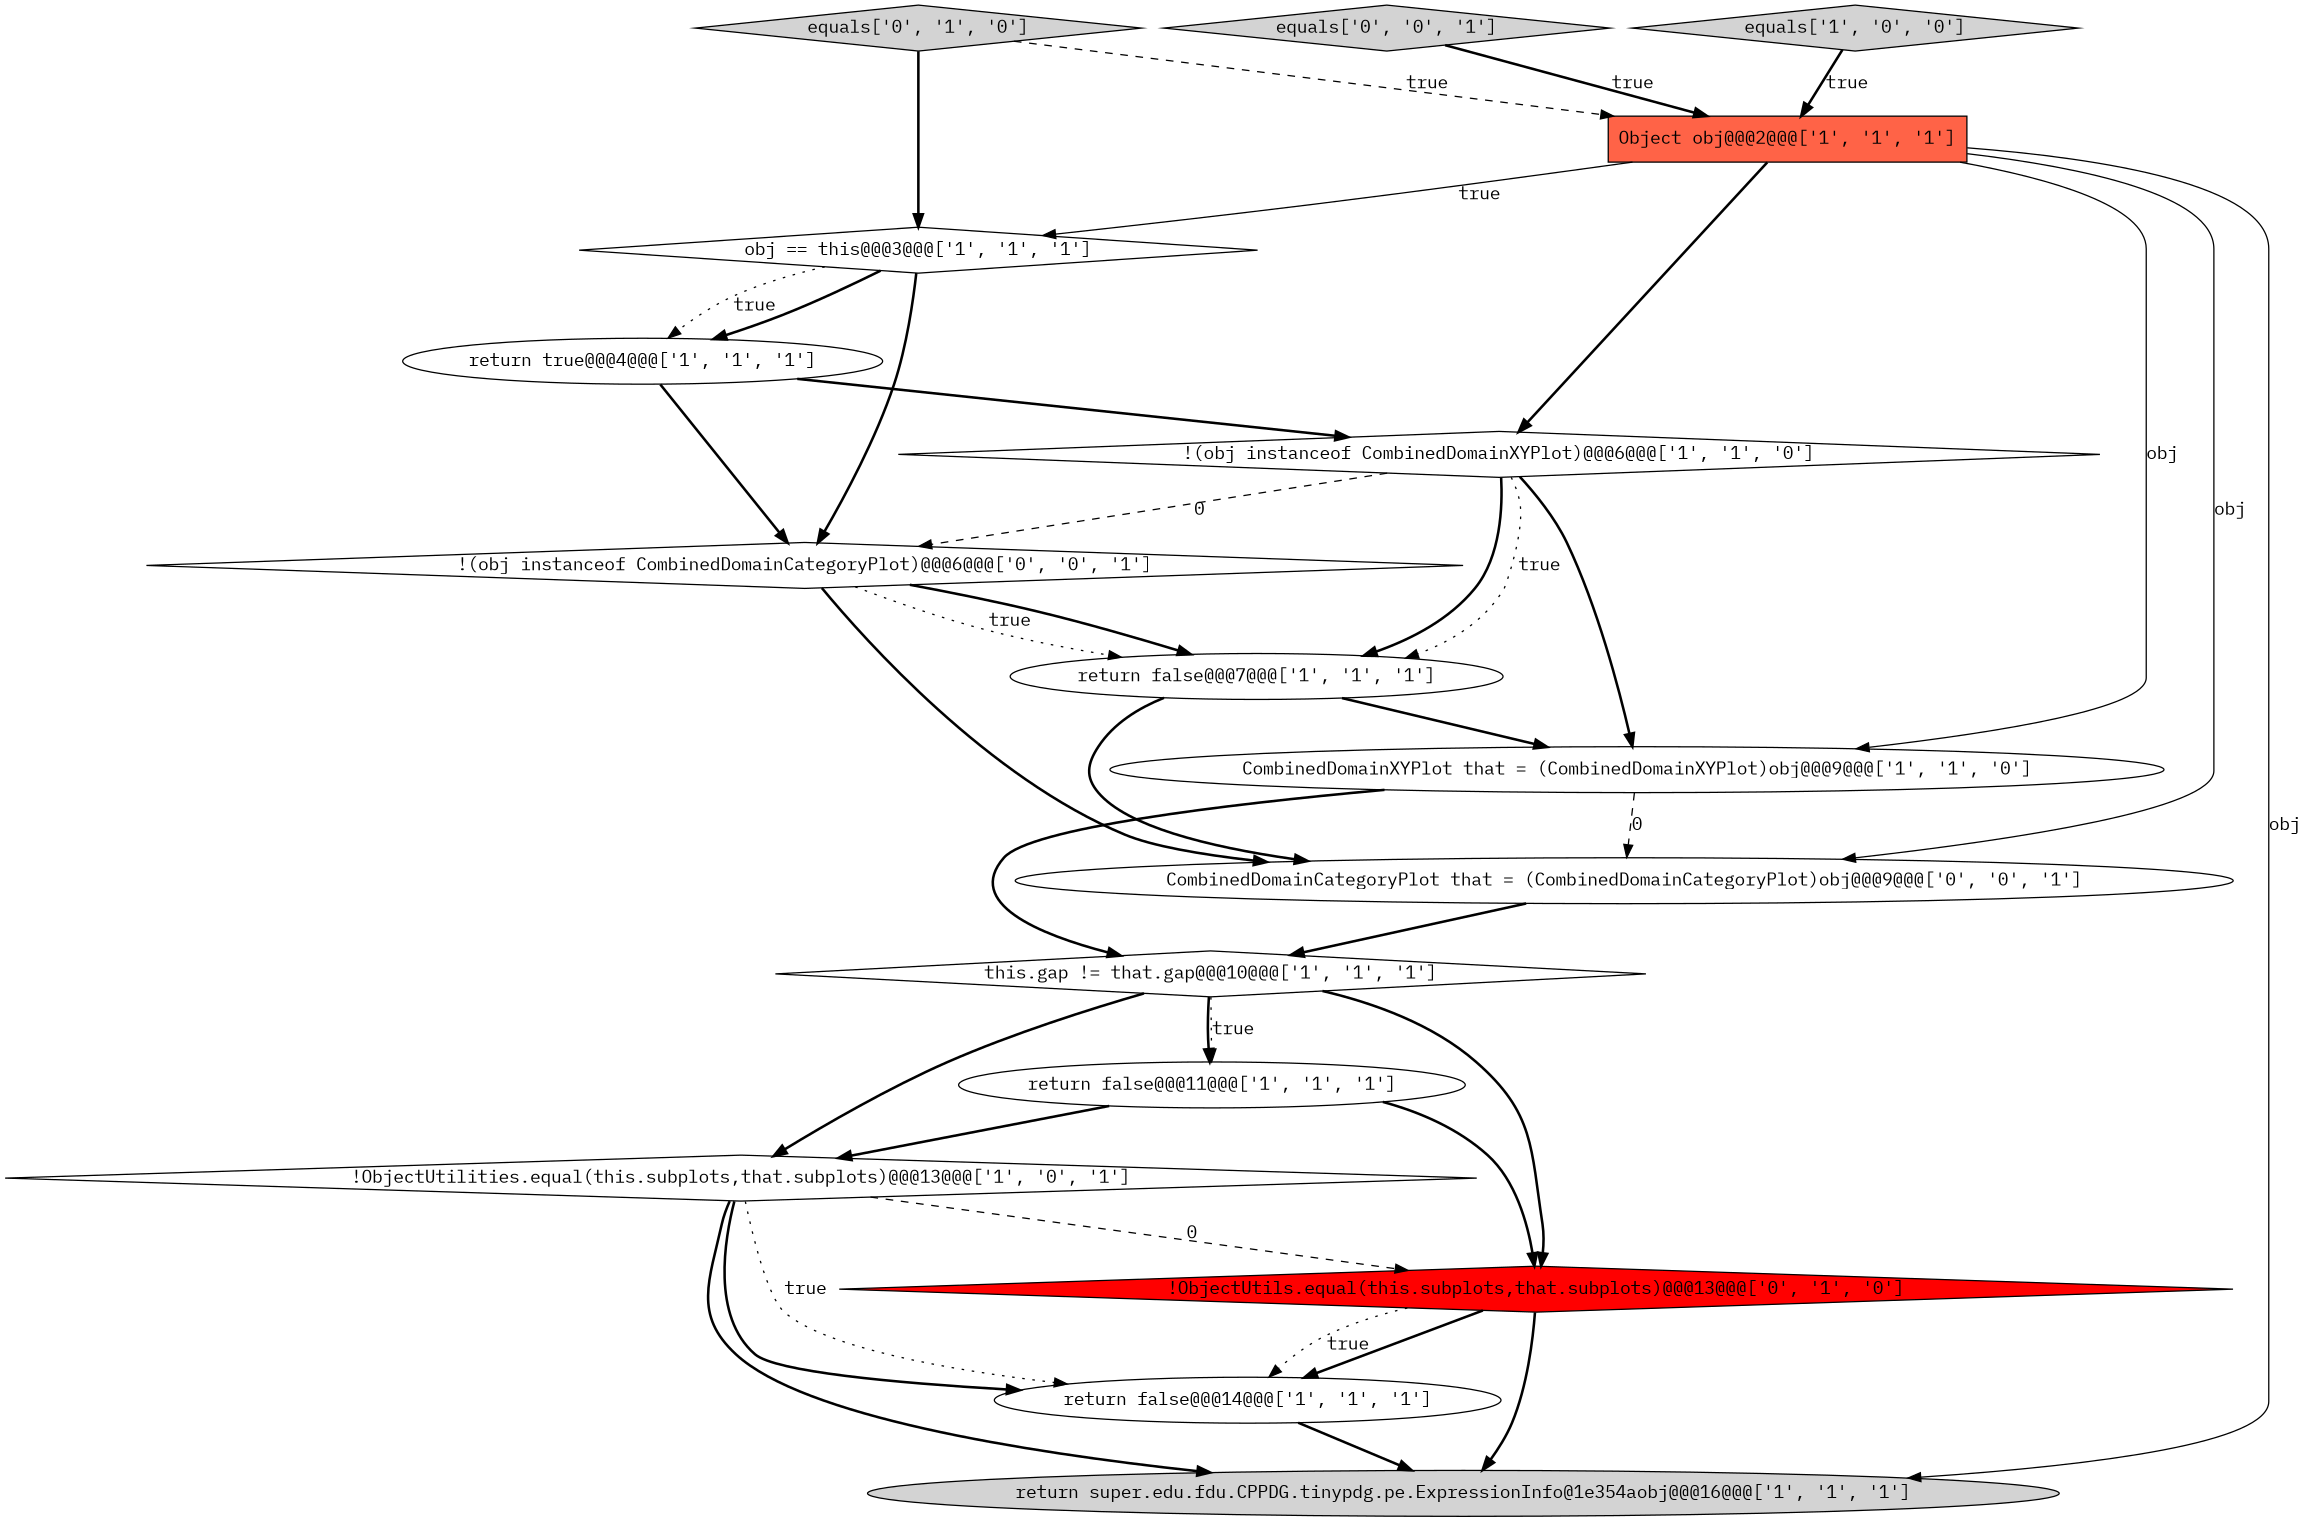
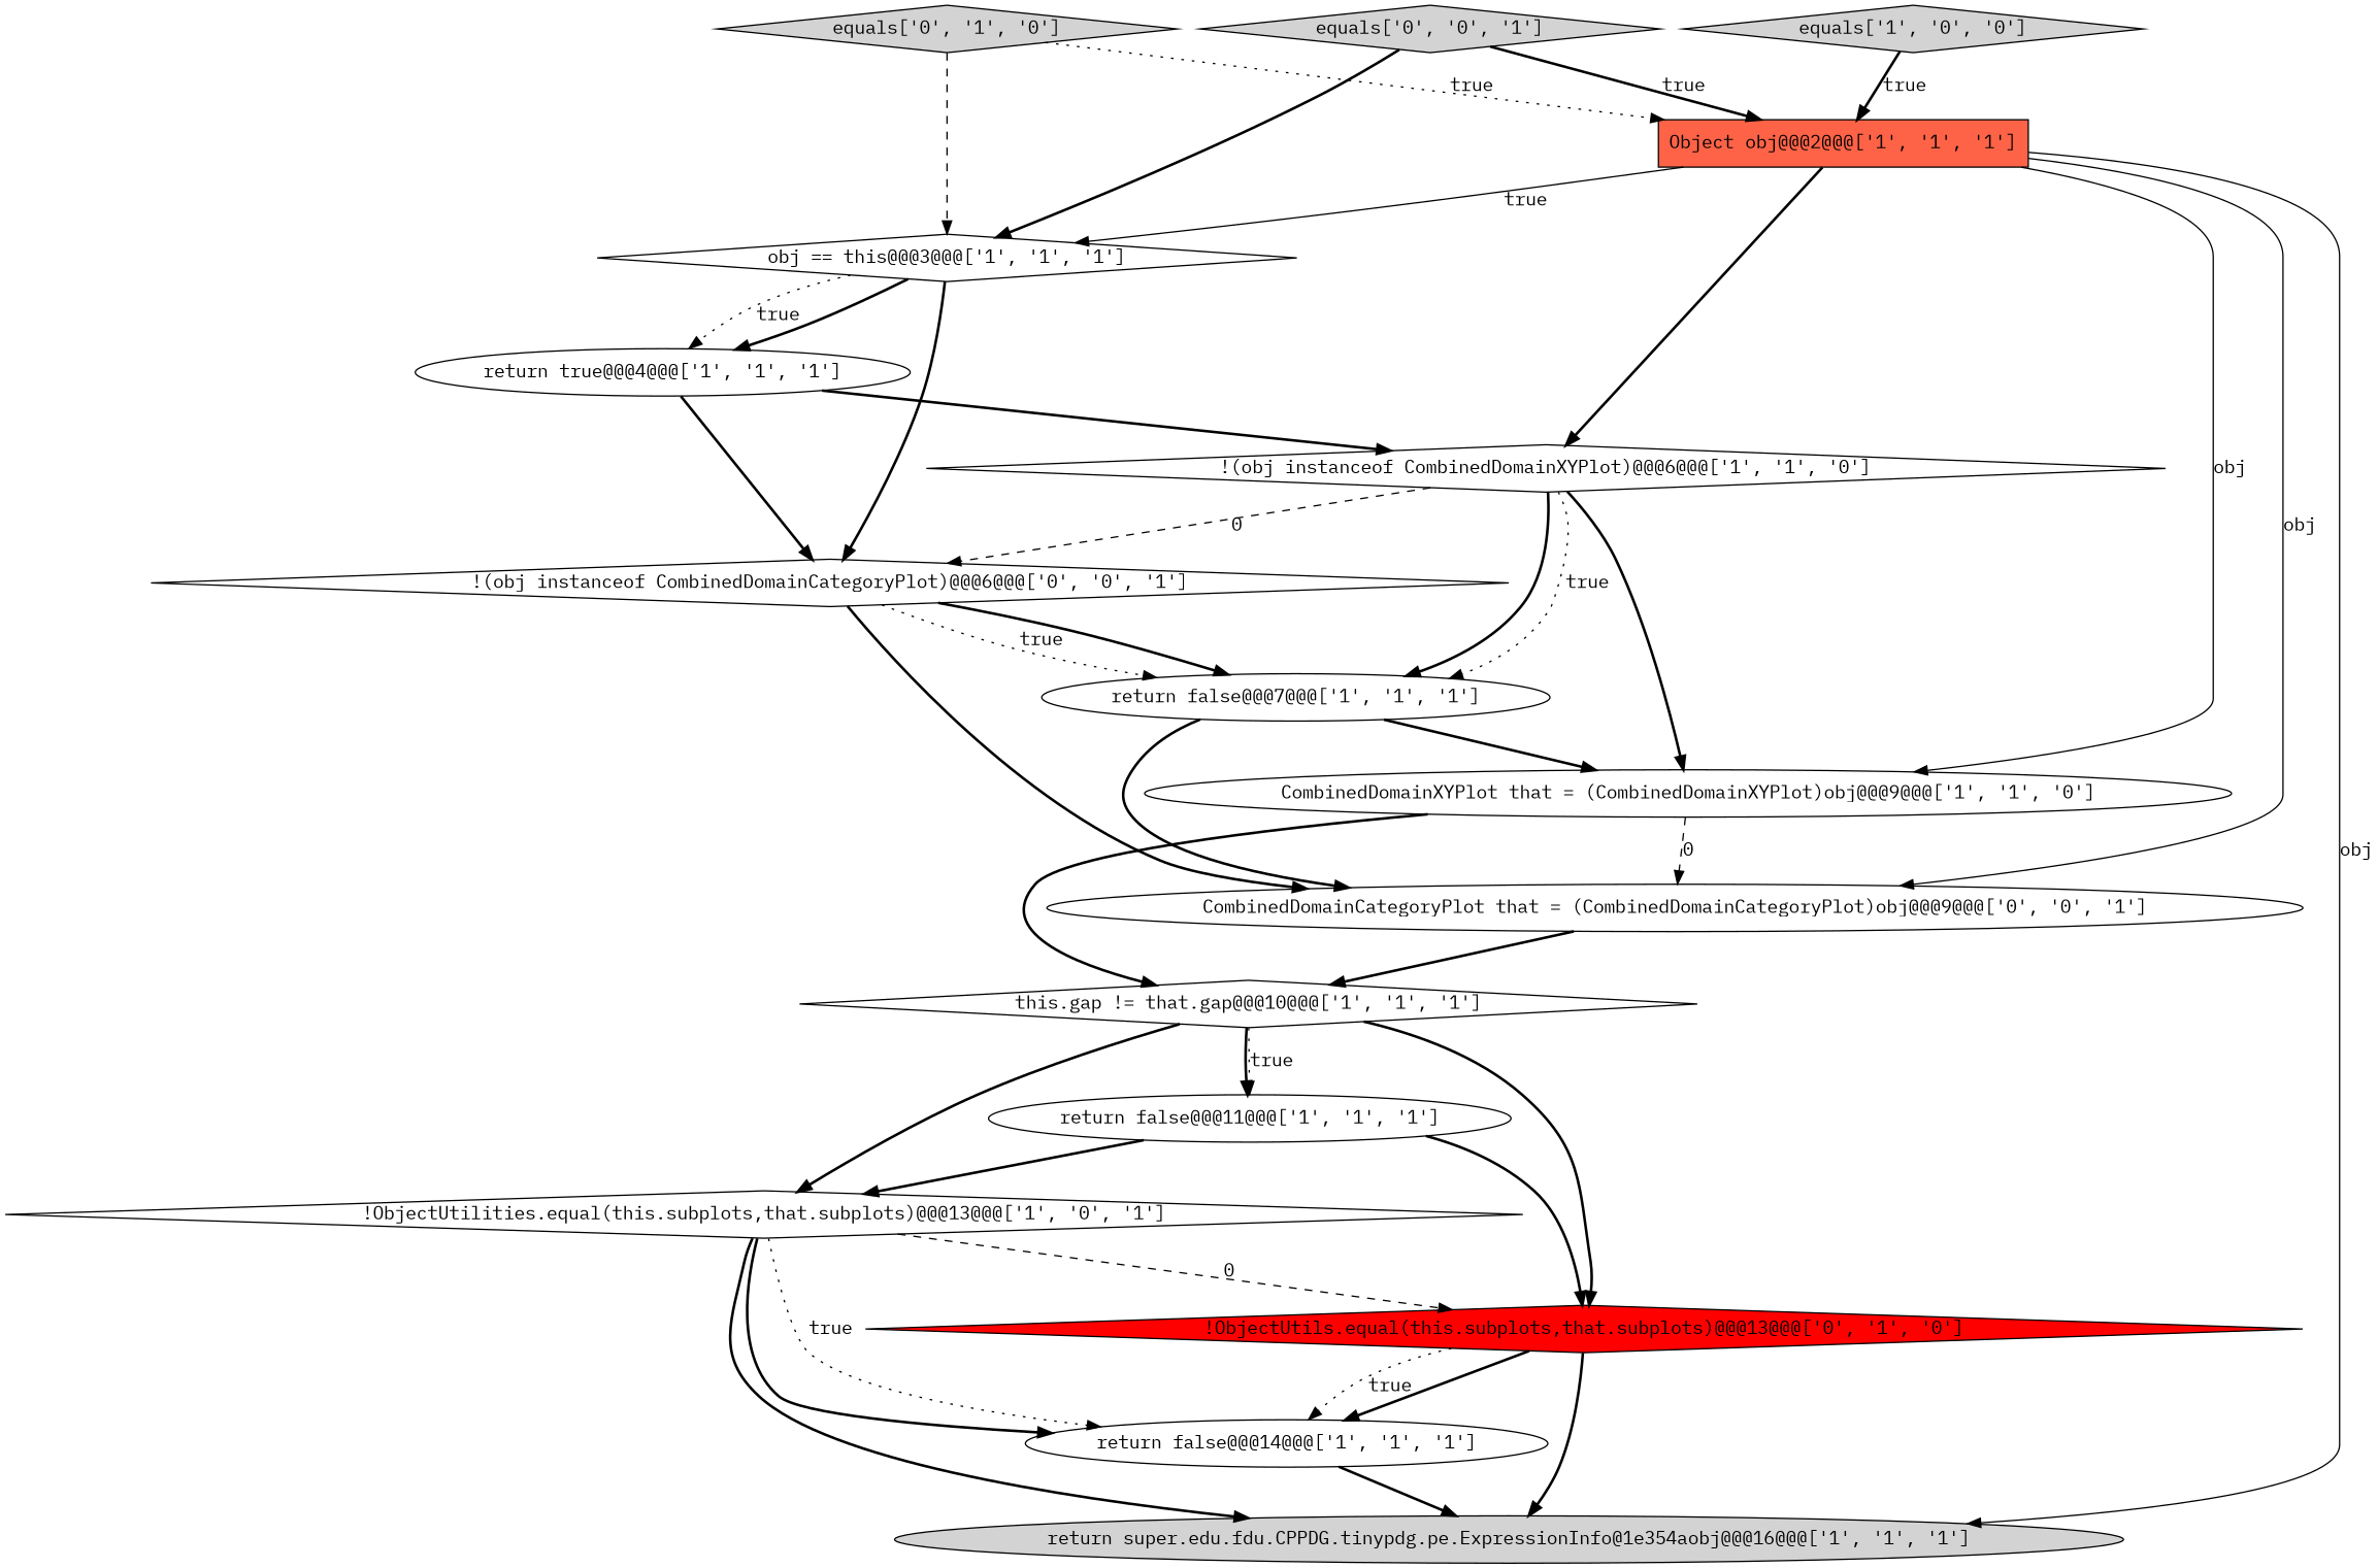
  digraph {
    fontname="IBM Plex Mono"
    node [fillcolor=white fontname="IBM Plex Mono" shape=diamond style=filled]
    edge [fontname="IBM Plex Mono" style=bold]
    n1 [fillcolor=lightgray label="equals['0', '0', '1']"]
    n2 [fillcolor=tomato label="Object obj@@@2@@@['1', '1', '1']" shape=box]
    n3 [label="obj == this@@@3@@@['1', '1', '1']"]
    n4 [label="CombinedDomainXYPlot that = (CombinedDomainXYPlot)obj@@@9@@@['1', '1', '0']" shape=ellipse]
    n5 [label="CombinedDomainCategoryPlot that = (CombinedDomainCategoryPlot)obj@@@9@@@['0', '0', '1']" shape=ellipse]
    n6 [label="!(obj instanceof CombinedDomainXYPlot)@@@6@@@['1', '1', '0']"]
    n7 [fillcolor=lightgray label="return super.edu.fdu.CPPDG.tinypdg.pe.ExpressionInfo@1e354aobj@@@16@@@['1', '1', '1']" shape=ellipse]
    n8 [label="!(obj instanceof CombinedDomainCategoryPlot)@@@6@@@['0', '0', '1']"]
    n9 [label="return true@@@4@@@['1', '1', '1']" shape=ellipse]
    n10 [fillcolor=lightgray label="equals['1', '0', '0']"]
    n11 [label="this.gap != that.gap@@@10@@@['1', '1', '1']"]
    n12 [label="return false@@@11@@@['1', '1', '1']" shape=ellipse]
    n13 [label="!ObjectUtilities.equal(this.subplots,that.subplots)@@@13@@@['1', '0', '1']"]
    n14 [fillcolor=red label="!ObjectUtils.equal(this.subplots,that.subplots)@@@13@@@['0', '1', '0']"]
    n15 [label="return false@@@14@@@['1', '1', '1']" shape=ellipse]
    n16 [fillcolor=lightgray label="equals['0', '1', '0']"]
    n17 [label="return false@@@7@@@['1', '1', '1']" shape=ellipse]
    n1 -> n2 [label=true]
+   n1 -> n3
    n2 -> n3 [label=true style=solid]
    n2 -> n4 [label=obj style=solid]
    n2 -> n5 [label=obj style=solid]
    n2 -> n6
    n2 -> n7 [label=obj style=solid]
    n3 -> n8
    n3 -> n9
    n3 -> n9 [label=true style=dotted]
    n4 -> n5 [label=0 style=dashed]
    n4 -> n11
    n5 -> n11
    n6 -> n4
    n6 -> n8 [label=0 style=dashed]
    n6 -> n17
    n6 -> n17 [label=true style=dotted]
    n8 -> n5
    n8 -> n17
    n8 -> n17 [label=true style=dotted]
    n9 -> n6
    n9 -> n8
    n10 -> n2 [label=true]
    n11 -> n12 [label=true style=dotted]
    n11 -> n12
    n11 -> n13
    n11 -> n14
    n12 -> n13
    n12 -> n14
    n13 -> n7
    n13 -> n14 [label=0 style=dashed]
    n13 -> n15
    n13 -> n15 [label=true style=dotted]
    n14 -> n7
    n14 -> n15
    n14 -> n15 [label=true style=dotted]
    n15 -> n7
-   n16 -> n2 [label=true style=dashed]
-   n16 -> n3
+   n16 -> n2 [label=true style=dotted]
+   n16 -> n3 [style=dashed]
    n17 -> n4
    n17 -> n5
  }
